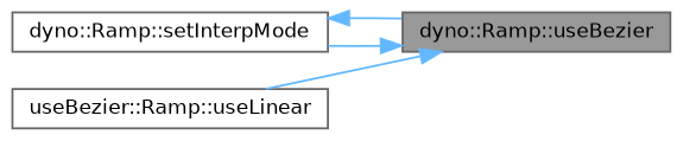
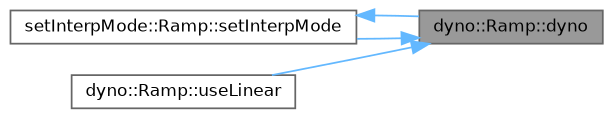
  digraph {
    rankdir=RL
    node [color=grey40 fillcolor=white fontname=Helvetica fontsize=10 shape=box style=filled]
    edge [color=steelblue1 dir=back fontname=Helvetica fontsize=10 labelfontname=Helvetica labelfontsize=10 style=solid]
-   n1 [color=gray40 fillcolor=grey60 fontcolor=black height=0.2 label="dyno::Ramp::useBezier" width=0.4]
-   n2 [height=0.2 label="dyno::Ramp::setInterpMode" width=0.4]
-   n3 [height=0.2 label="useBezier::Ramp::useLinear" width=0.4]
+   n1 [color=gray40 fillcolor=grey60 fontcolor=black height=0.2 label="dyno::Ramp::dyno" width=0.4]
+   n2 [height=0.2 label="setInterpMode::Ramp::setInterpMode" width=0.4]
+   n3 [height=0.2 label="dyno::Ramp::useLinear" width=0.4]
    n1 -> n2
    n1 -> n3
    n2 -> n1
  }
